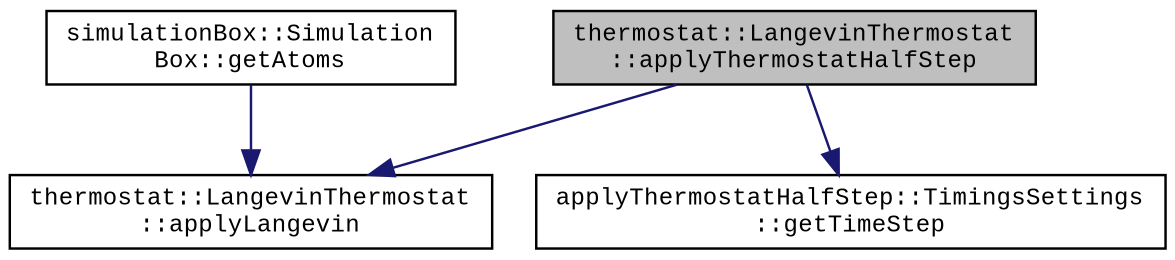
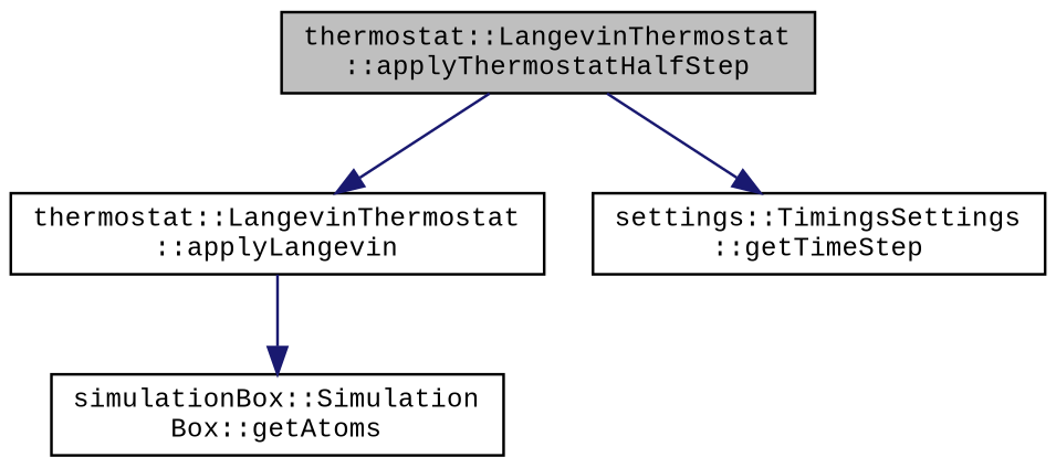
  digraph {
    fontname="Liberation Mono"
    rankdir=TB
    node [color=black fillcolor=white fontname="Liberation Mono" fontsize=10 shape=record style=filled]
    edge [color=midnightblue fontname="Liberation Mono" fontsize=10 labelfontname=Helvetica labelfontsize=10 style=solid]
    n1 [fillcolor=grey75 fontcolor=black height=0.2 label="thermostat::LangevinThermostat\l::applyThermostatHalfStep" width=0.4]
    n2 [height=0.2 label="thermostat::LangevinThermostat\l::applyLangevin" width=0.4]
-   n3 [height=0.2 label="applyThermostatHalfStep::TimingsSettings\l::getTimeStep" width=0.4]
+   n3 [height=0.2 label="settings::TimingsSettings\l::getTimeStep" width=0.4]
    n4 [height=0.2 label="simulationBox::Simulation\lBox::getAtoms" width=0.4]
    n1 -> n2
    n1 -> n3
-   n4 -> n2
+   n2 -> n4
  }
